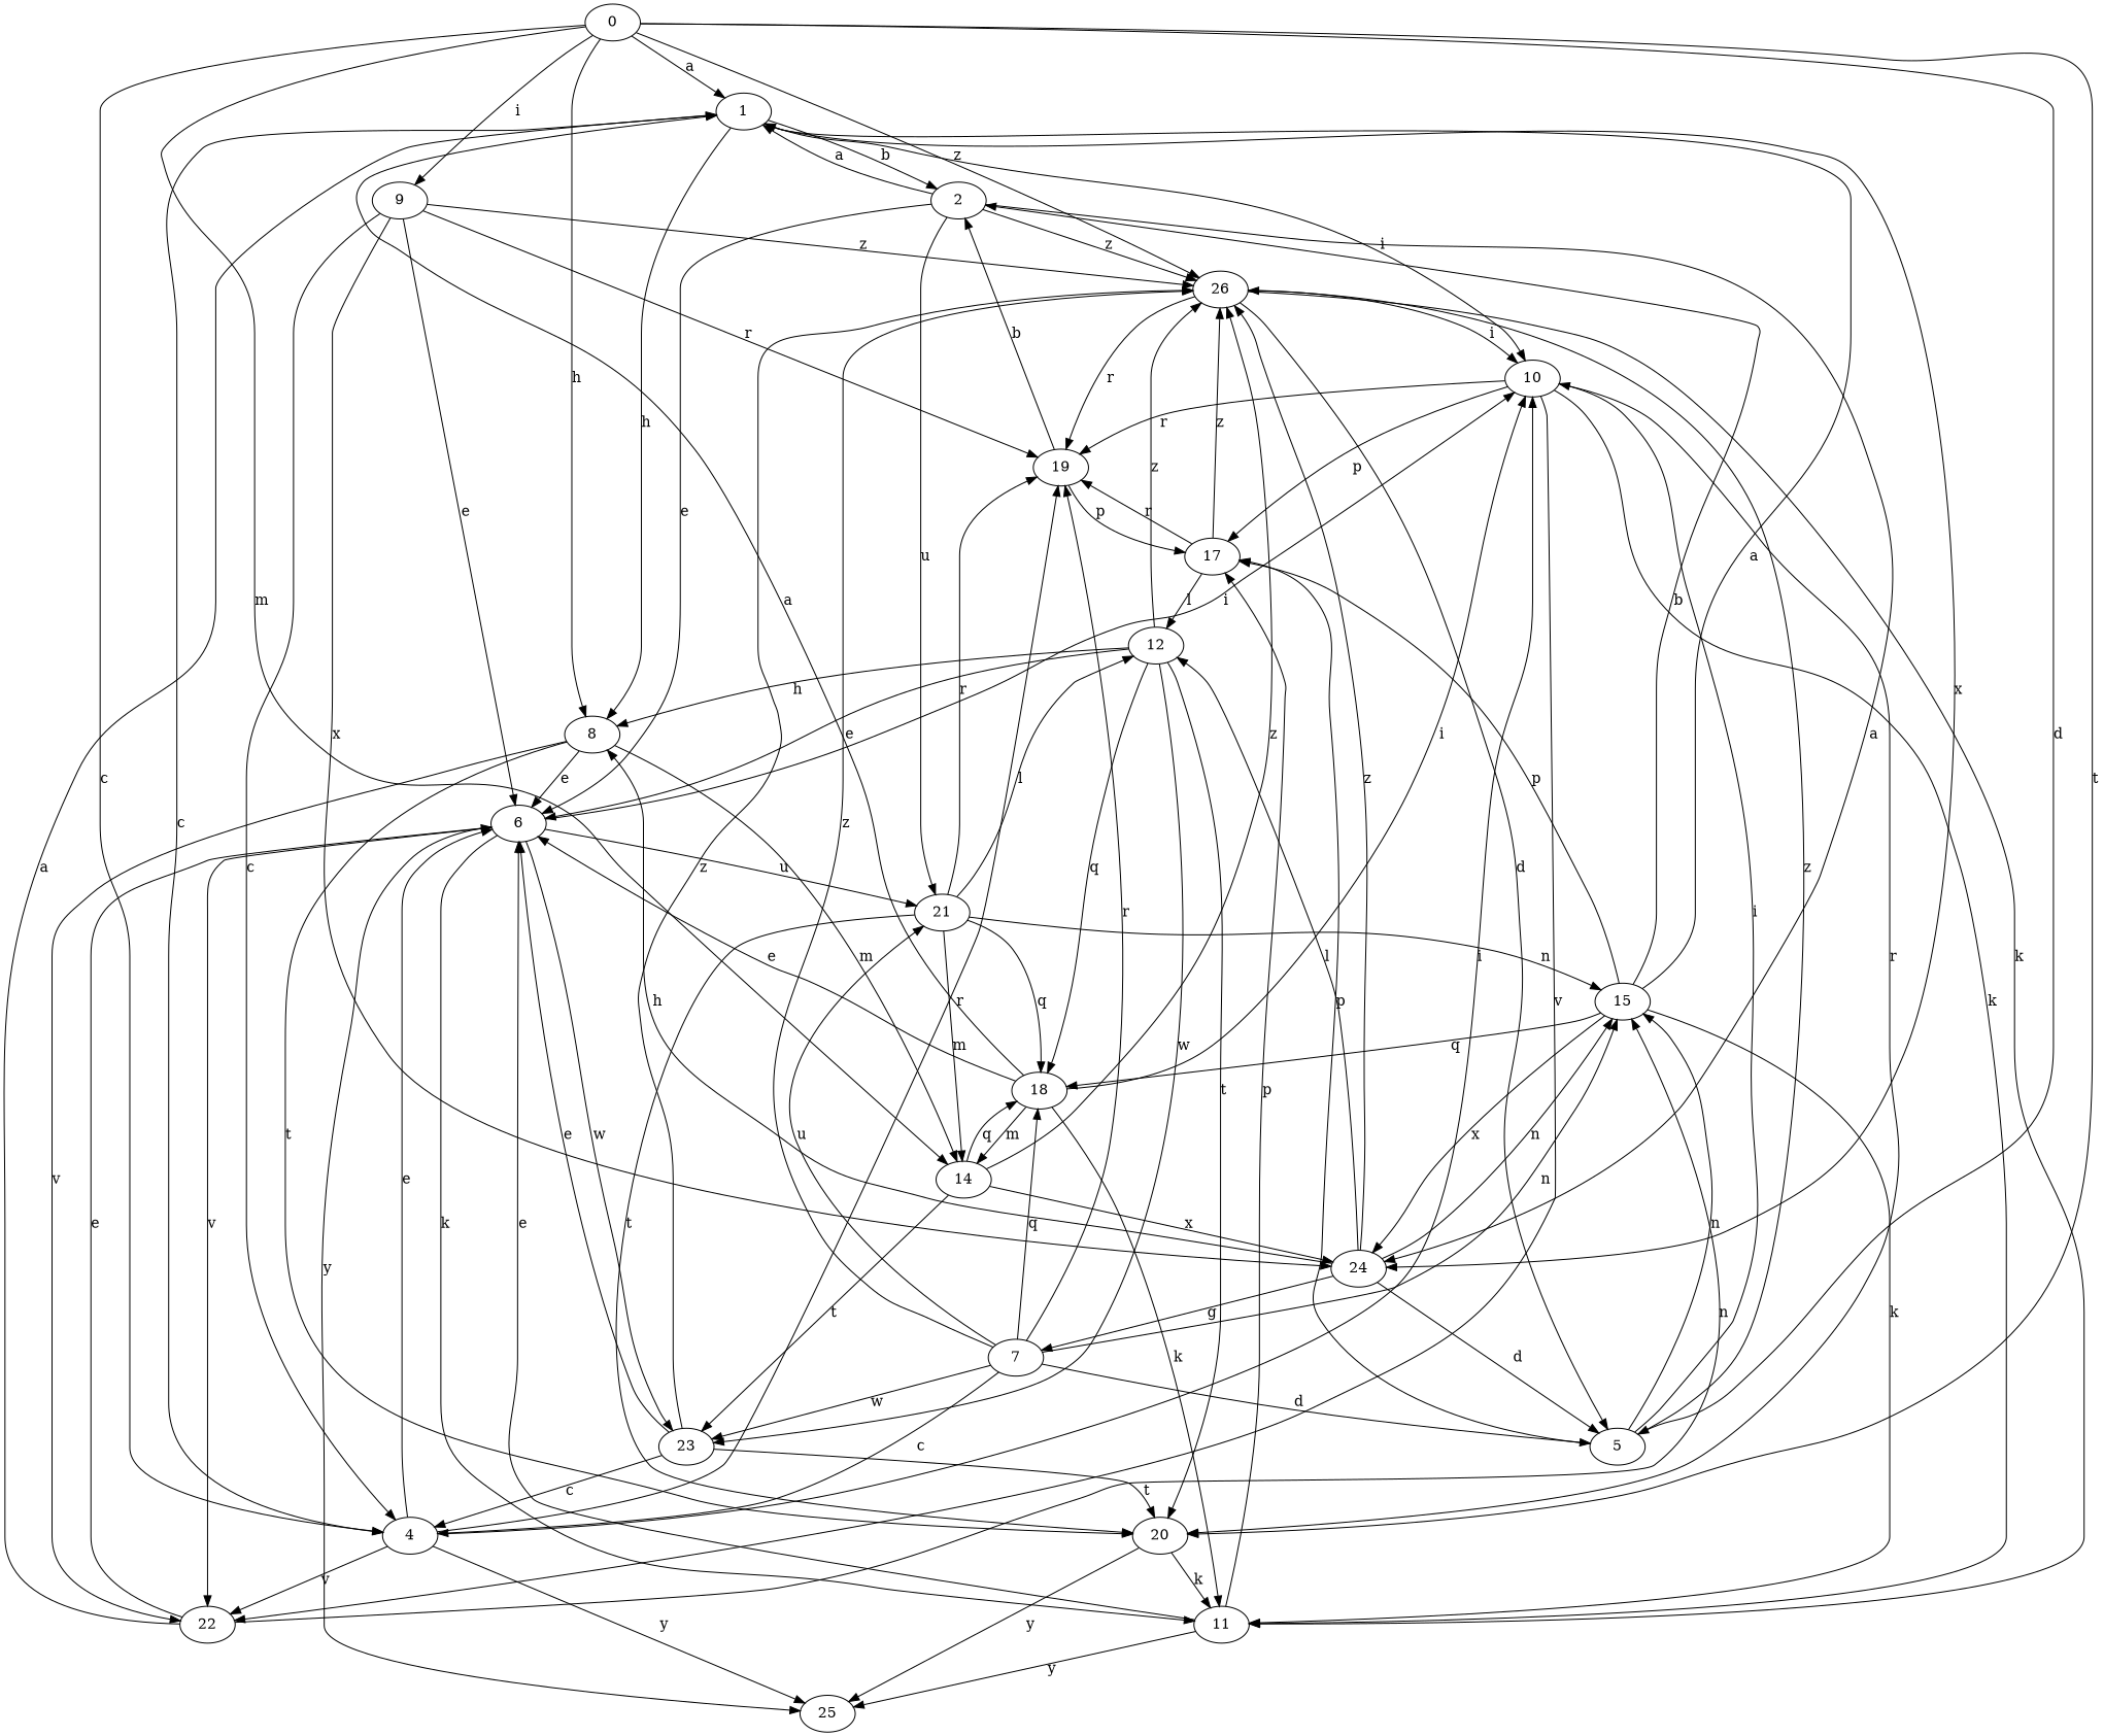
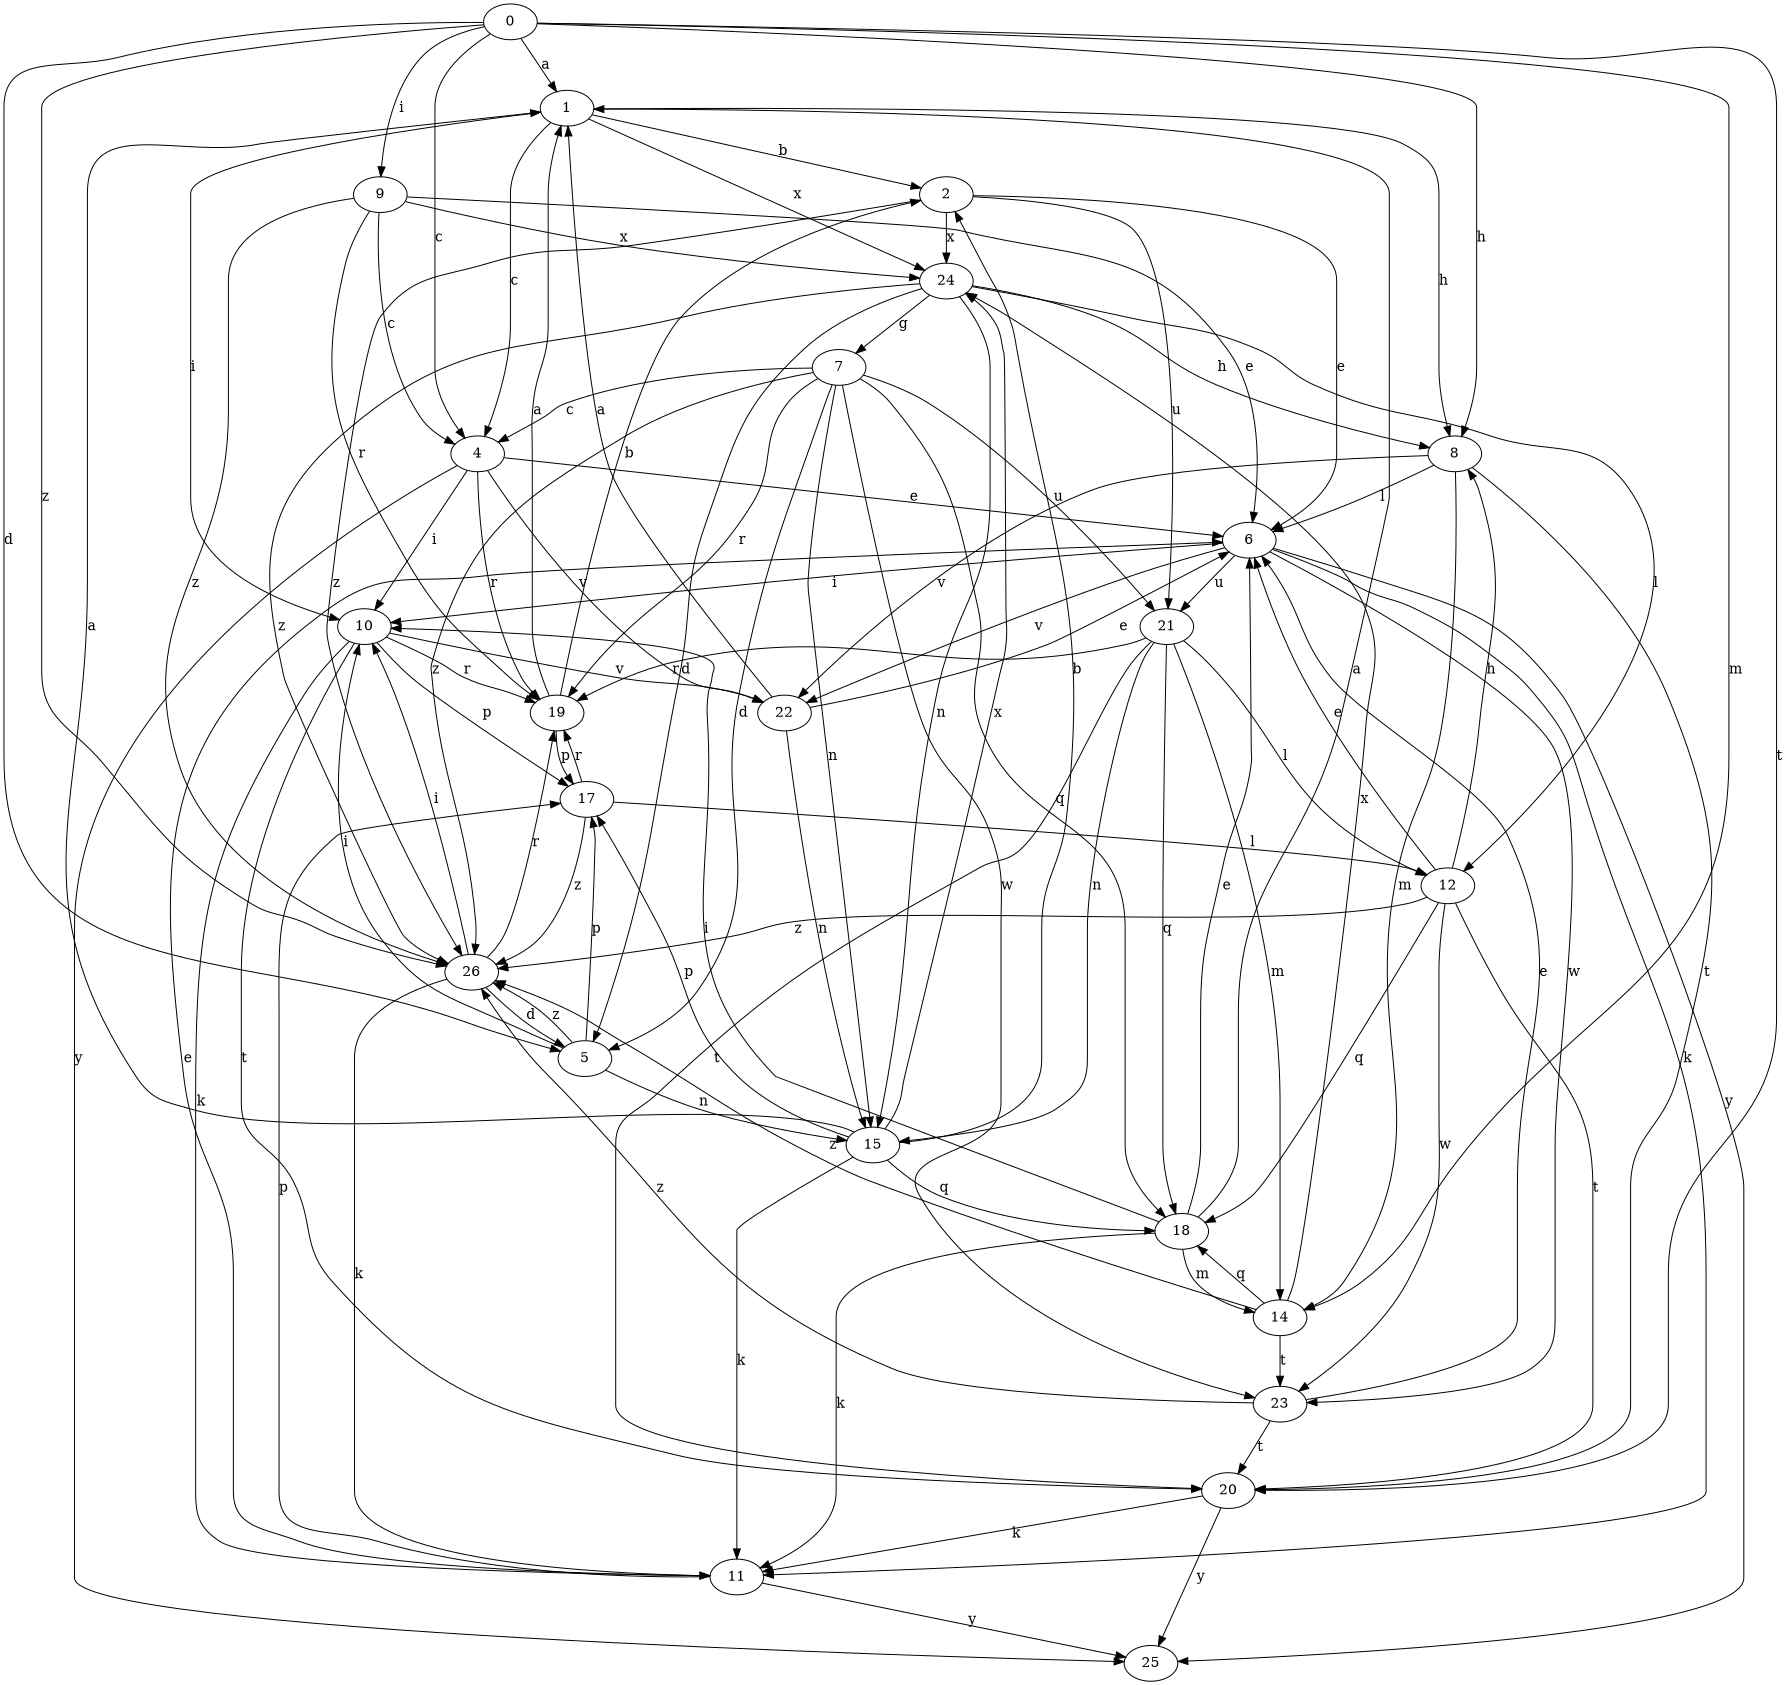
  strict digraph {
    1
    2
    4
    8
    10
    24
    6
    21
    26
    19
    22
    25
    7
    5
    15
    23
    18
    14
    20
    17
    11
    12
    9
    0
    1 -> 2 [label=b]
    1 -> 4 [label=c]
    1 -> 8 [label=h]
    1 -> 10 [label=i]
    1 -> 24 [label=x]
-   2 -> 1 [label=a]
-   2 -> 24 [label=a]
+   19 -> 1 [label=a]
+   2 -> 24 [label=x]
    2 -> 6 [label=e]
    2 -> 21 [label=u]
    2 -> 26 [label=z]
    4 -> 10 [label=i]
    4 -> 6 [label=e]
    4 -> 19 [label=r]
    4 -> 22 [label=v]
    4 -> 25 [label=y]
-   8 -> 6 [label=e]
+   8 -> 6 [label=l]
    8 -> 22 [label=v]
    8 -> 14 [label=m]
    8 -> 20 [label=t]
    10 -> 19 [label=r]
    10 -> 22 [label=v]
-   10 -> 20 [label=r]
+   10 -> 20 [label=t]
    10 -> 17 [label=p]
    10 -> 11 [label=k]
    24 -> 8 [label=h]
    24 -> 26 [label=z]
    24 -> 7 [label=g]
    24 -> 5 [label=d]
    24 -> 15 [label=n]
    24 -> 12 [label=l]
    6 -> 10 [label=i]
    6 -> 21 [label=u]
    6 -> 22 [label=v]
    6 -> 25 [label=y]
    6 -> 23 [label=w]
    6 -> 11 [label=k]
    21 -> 19 [label=r]
    21 -> 15 [label=n]
    21 -> 18 [label=q]
    21 -> 14 [label=m]
    21 -> 20 [label=t]
    21 -> 12 [label=l]
    26 -> 10 [label=i]
    26 -> 19 [label=r]
    26 -> 5 [label=d]
    26 -> 11 [label=k]
    19 -> 2 [label=b]
    19 -> 17 [label=p]
    22 -> 1 [label=a]
    22 -> 6 [label=e]
    22 -> 15 [label=n]
    7 -> 4 [label=c]
    7 -> 21 [label=u]
    7 -> 26 [label=z]
    7 -> 19 [label=r]
    7 -> 5 [label=d]
    7 -> 15 [label=n]
    7 -> 23 [label=w]
    7 -> 18 [label=q]
    5 -> 10 [label=i]
    5 -> 26 [label=z]
    5 -> 15 [label=n]
    5 -> 17 [label=p]
    15 -> 1 [label=a]
    15 -> 2 [label=b]
    15 -> 24 [label=x]
    15 -> 18 [label=q]
    15 -> 17 [label=p]
    15 -> 11 [label=k]
-   23 -> 4 [label=c]
    23 -> 6 [label=e]
    23 -> 26 [label=z]
    23 -> 20 [label=t]
    18 -> 1 [label=a]
    18 -> 10 [label=i]
    18 -> 6 [label=e]
    18 -> 14 [label=m]
    18 -> 11 [label=k]
    14 -> 24 [label=x]
    14 -> 26 [label=z]
    14 -> 23 [label=t]
    14 -> 18 [label=q]
    20 -> 25 [label=y]
    20 -> 11 [label=k]
    17 -> 26 [label=z]
    17 -> 19 [label=r]
    17 -> 12 [label=l]
    11 -> 6 [label=e]
    11 -> 25 [label=y]
    11 -> 17 [label=p]
    12 -> 8 [label=h]
    12 -> 6 [label=e]
    12 -> 26 [label=z]
    12 -> 23 [label=w]
    12 -> 18 [label=q]
    12 -> 20 [label=t]
    9 -> 4 [label=c]
    9 -> 24 [label=x]
    9 -> 6 [label=e]
    9 -> 26 [label=z]
    9 -> 19 [label=r]
    0 -> 1 [label=a]
    0 -> 4 [label=c]
    0 -> 8 [label=h]
    0 -> 26 [label=z]
    0 -> 5 [label=d]
    0 -> 14 [label=m]
    0 -> 20 [label=t]
    0 -> 9 [label=i]
  }
